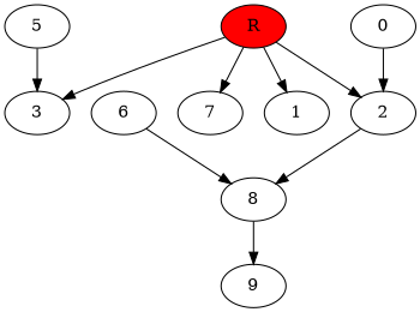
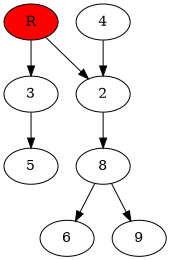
  digraph {
    fontname="DejaVu Serif"
    node [fontname="DejaVu Serif"]
    edge [fontname="DejaVu Serif"]
    5
    3
-   4 [label=0]
+   4
    2
    8
    6
    9
    R [fillcolor="#ff0000" style=filled]
-   1
-   7
-   5 -> 3
+   3 -> 5
    4 -> 2
    2 -> 8
-   6 -> 8
+   8 -> 6
    8 -> 9
    R -> 3
    R -> 2
-   R -> 1
-   R -> 7
  }
